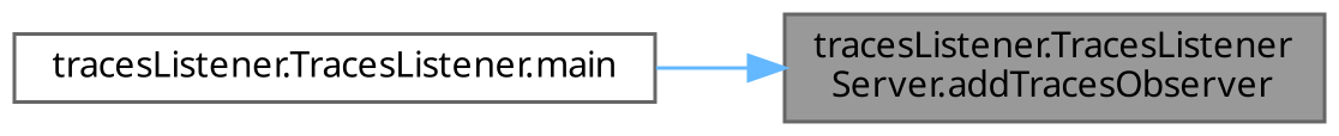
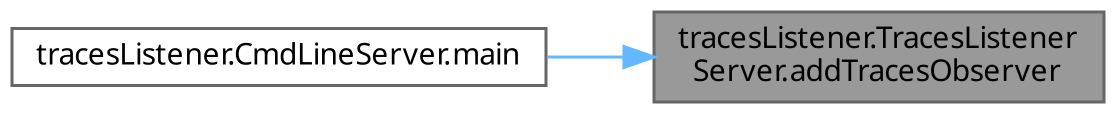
  digraph {
    rankdir=RL
    fontname="Noto Sans"
    node [fontname="Noto Sans" fontsize=10 shape=box style=filled]
    n1 [color=gray40 fillcolor=grey60 fontcolor=black height=0.2 label="tracesListener.TracesListener\lServer.addTracesObserver" width=0.4]
-   n2 [color=grey40 fillcolor=white height=0.2 label="tracesListener.TracesListener.main" width=0.4]
+   n2 [color=grey40 fillcolor=white height=0.2 label="tracesListener.CmdLineServer.main" width=0.4]
    n1 -> n2 [color=steelblue1 dir=back fontname="Noto Sans" fontsize=10 labelfontname=Helvetica labelfontsize=10 style=solid]
  }
